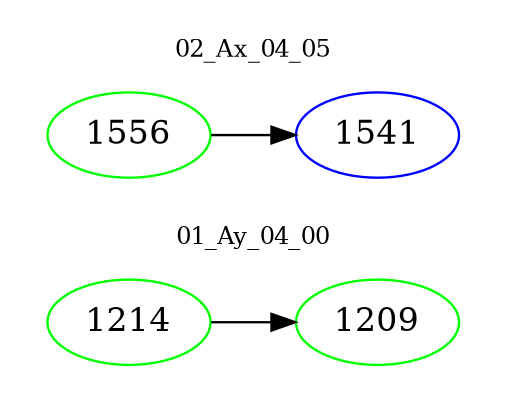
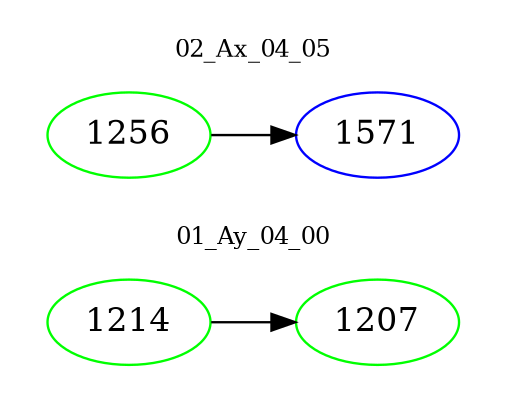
  digraph {
    rankdir=LR
    node [color=green]
    edge [color=black]
    n1 [label=1214]
-   n2 [label=1209]
-   n3 [label=1556]
-   n4 [color=blue label=1541]
+   n2 [label=1207]
+   n3 [label=1256]
+   n4 [color=blue label=1571]
    subgraph cluster_1 {
      color=white
      fontsize=10
      label="01_Ay_04_00"
      n1
      n2
    }
    subgraph cluster_2 {
      color=white
      fontsize=10
      label="02_Ax_04_05"
      n3
      n4
    }
    n1 -> n2
    n3 -> n4
  }
